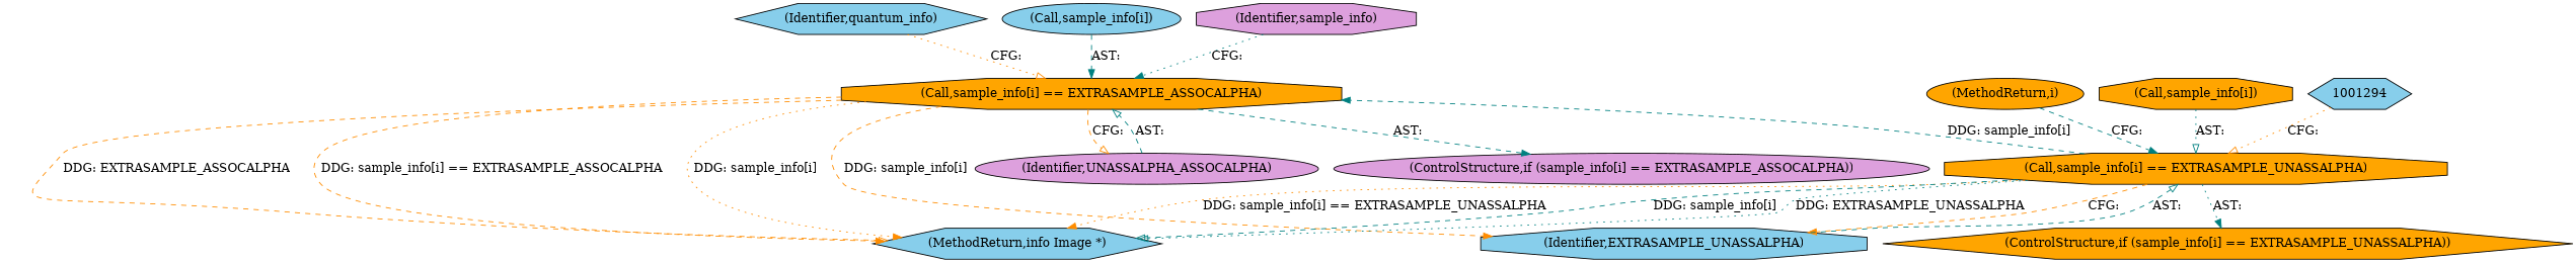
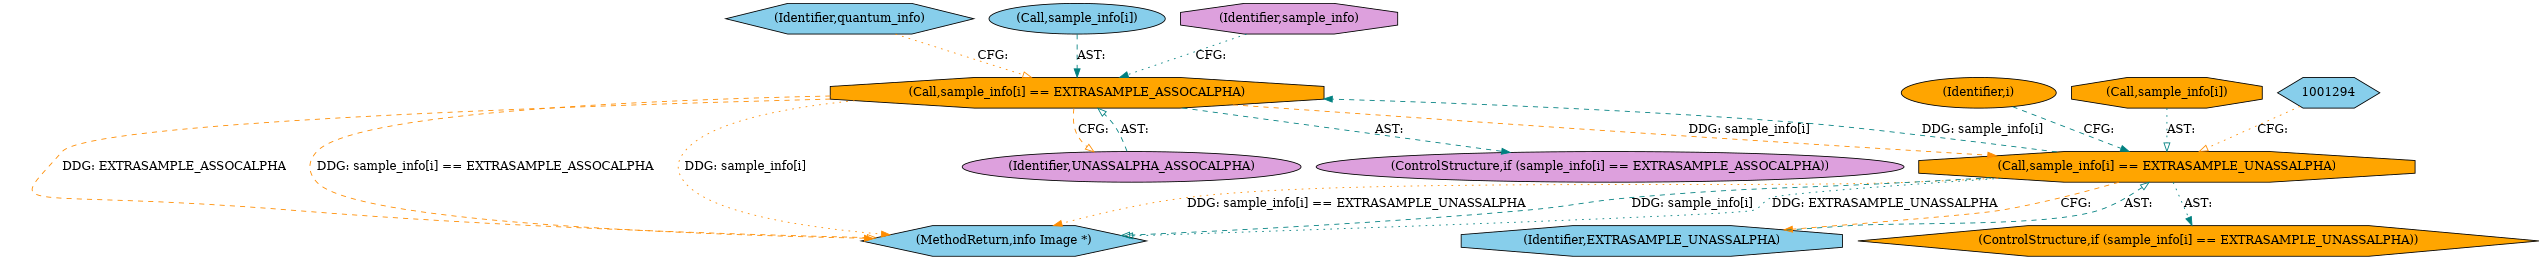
  digraph {
    node [fillcolor=orange shape=octagon style=filled]
    edge [arrowhead=normal color=teal style=dashed]
    n1 [label="(Call,sample_info[i] == EXTRASAMPLE_ASSOCALPHA)"]
    n2 [label="(Call,sample_info[i] == EXTRASAMPLE_UNASSALPHA)"]
    n3 [fillcolor=skyblue label="(MethodReturn,info Image *)" shape=hexagon]
    n4 [fillcolor=plum label="(Identifier,UNASSALPHA_ASSOCALPHA)" shape=ellipse]
    n5 [fillcolor=plum label="(ControlStructure,if (sample_info[i] == EXTRASAMPLE_ASSOCALPHA))" shape=ellipse]
    n6 [label="(ControlStructure,if (sample_info[i] == EXTRASAMPLE_UNASSALPHA))" shape=hexagon]
    n7 [fillcolor=skyblue label="(Identifier,EXTRASAMPLE_UNASSALPHA)"]
    n8 [fillcolor=skyblue label="(Identifier,quantum_info)" shape=hexagon]
-   n9 [label="(MethodReturn,i)" shape=ellipse]
+   n9 [label="(Identifier,i)" shape=ellipse]
    n10 [label="(Call,sample_info[i])"]
    n11 [fillcolor=skyblue label="(Call,sample_info[i])" shape=ellipse]
    n12 [fillcolor=plum label="(Identifier,sample_info)"]
    1001294 [fillcolor=skyblue shape=hexagon]
-   n1 -> n7 [color=darkorange label="DDG: sample_info[i]"]
+   n1 -> n2 [color=darkorange label="DDG: sample_info[i]"]
    n1 -> n3 [arrowhead=onormal color=darkorange label="DDG: EXTRASAMPLE_ASSOCALPHA"]
    n1 -> n3 [color=darkorange label="DDG: sample_info[i] == EXTRASAMPLE_ASSOCALPHA"]
    n1 -> n3 [color=darkorange label="DDG: sample_info[i]" style=dotted]
    n1 -> n4 [arrowhead=onormal color=darkorange label="CFG: "]
    n1 -> n5 [label="AST: "]
    n2 -> n1 [label="DDG: sample_info[i]"]
    n2 -> n3 [color=darkorange label="DDG: sample_info[i] == EXTRASAMPLE_UNASSALPHA" style=dotted]
    n2 -> n3 [arrowhead=onormal label="DDG: sample_info[i]"]
    n2 -> n3 [arrowhead=onormal label="DDG: EXTRASAMPLE_UNASSALPHA" style=dotted]
    n2 -> n6 [label="AST: " style=dotted]
    n2 -> n7 [color=darkorange label="CFG: "]
    n4 -> n1 [arrowhead=onormal label="AST: "]
    n7 -> n2 [arrowhead=onormal label="AST: "]
    n8 -> n1 [arrowhead=onormal color=darkorange label="CFG: " style=dotted]
    n9 -> n2 [label="CFG: "]
    n10 -> n2 [arrowhead=onormal label="AST: " style=dotted]
    n11 -> n1 [label="AST: "]
    n12 -> n1 [label="CFG: " style=dotted]
    1001294 -> n2 [arrowhead=onormal color=darkorange label="CFG: " style=dotted]
  }
